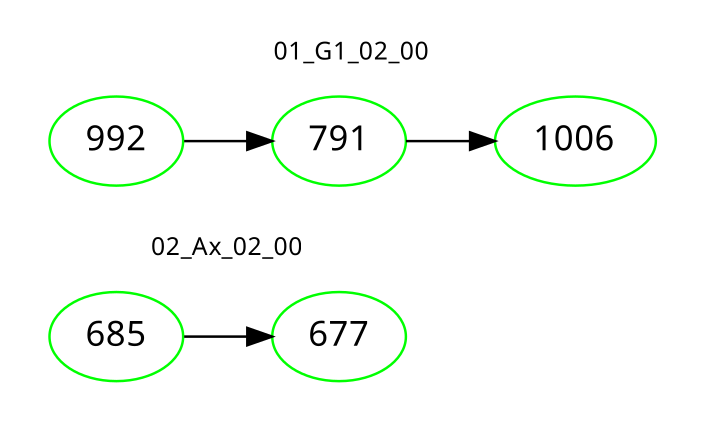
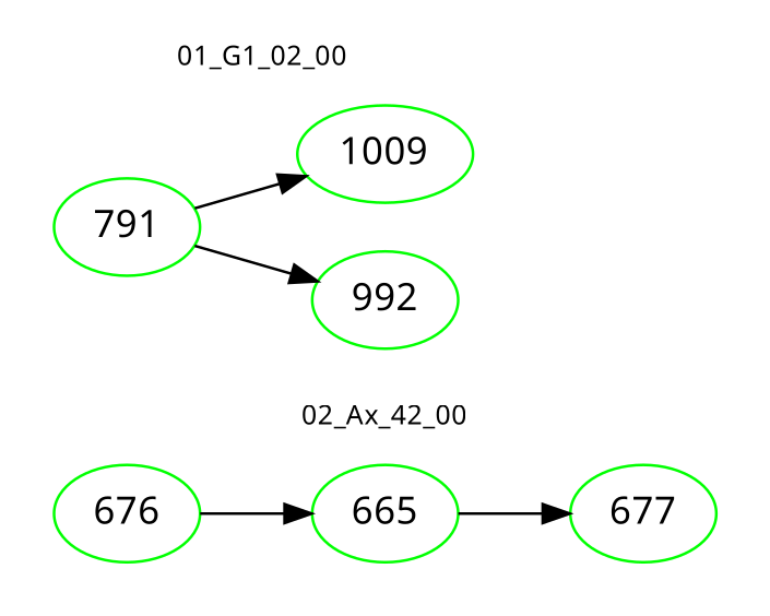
  digraph {
    fontname="Noto Sans"
    rankdir=LR
    node [color=green fontname="Noto Sans"]
    edge [color=black fontname="Noto Sans"]
-   n2 [label=685]
+   n1 [label=676]
+   n2 [label=665]
    n3 [label=677]
    n4 [label=992]
    n5 [label=791]
-   n6 [label=1006]
+   n6 [label=1009]
    subgraph cluster_1 {
      color=white
      fontsize=10
-     label="02_Ax_02_00"
+     label="02_Ax_42_00"
+     n1
      n2
      n3
    }
    subgraph cluster_2 {
      color=white
      fontsize=10
      label="01_G1_02_00"
      n4
      n5
      n6
    }
+   n1 -> n2
    n2 -> n3
-   n4 -> n5
+   n5 -> n4
    n5 -> n6
  }
